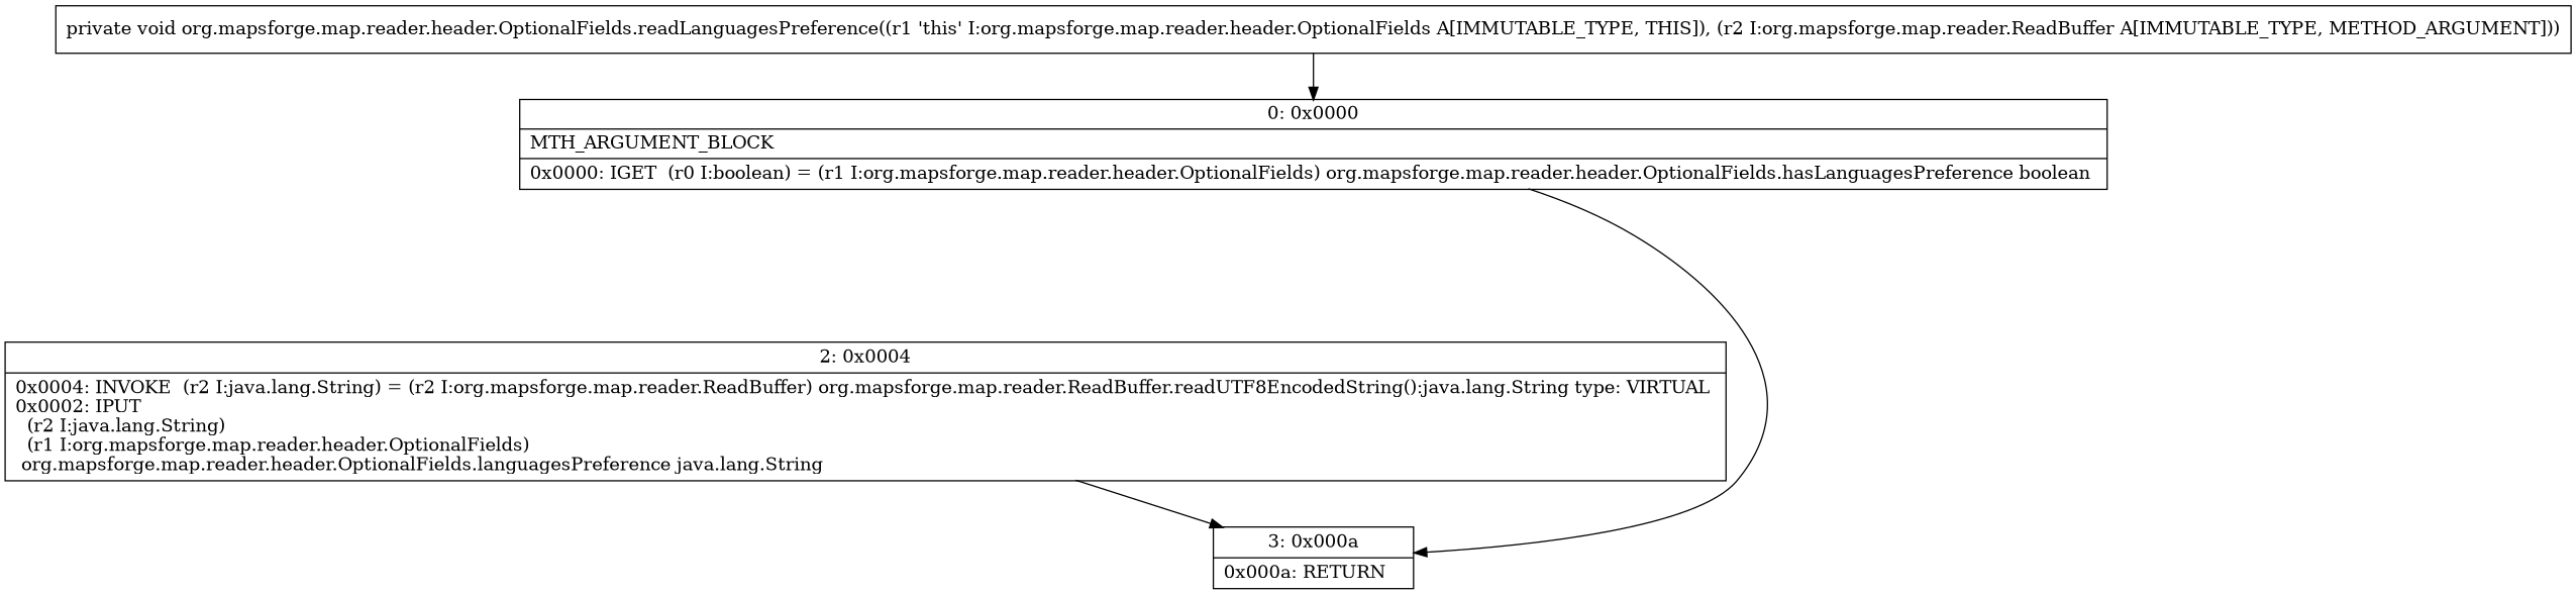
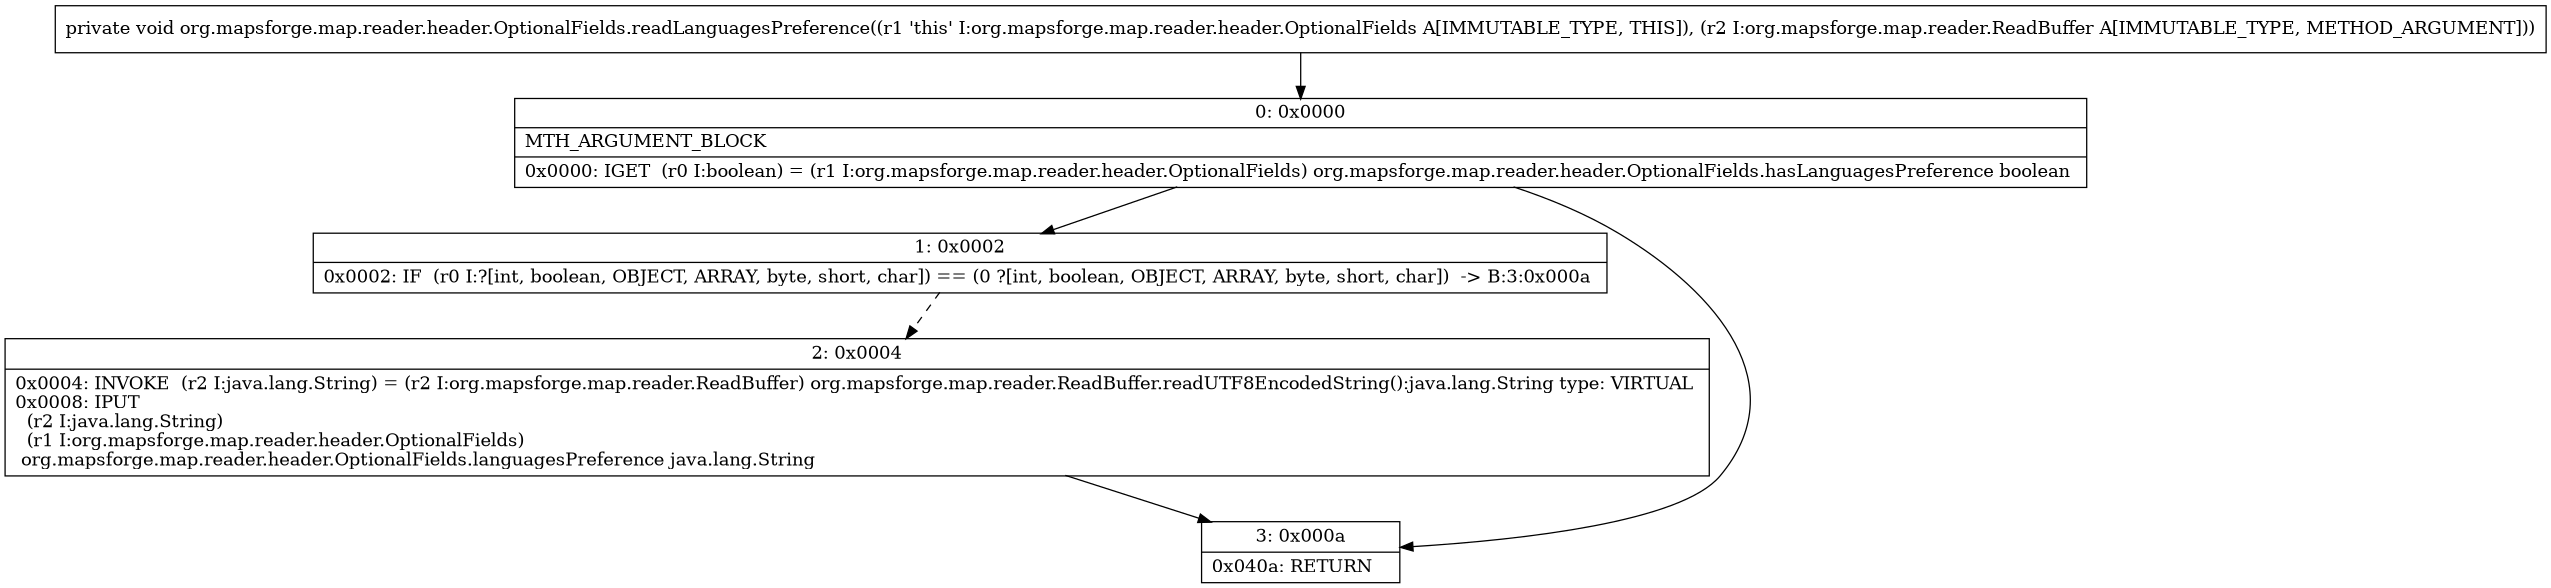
  digraph {
    node [shape=record]
    n1 [label="{0\:\ 0x0000|MTH_ARGUMENT_BLOCK\l|0x0000: IGET  (r0 I:boolean) = (r1 I:org.mapsforge.map.reader.header.OptionalFields) org.mapsforge.map.reader.header.OptionalFields.hasLanguagesPreference boolean \l}"]
-   n3 [label="{3\:\ 0x000a|0x000a: RETURN   \l}"]
-   n4 [label="{2\:\ 0x0004|0x0004: INVOKE  (r2 I:java.lang.String) = (r2 I:org.mapsforge.map.reader.ReadBuffer) org.mapsforge.map.reader.ReadBuffer.readUTF8EncodedString():java.lang.String type: VIRTUAL \l0x0002: IPUT  \l  (r2 I:java.lang.String)\l  (r1 I:org.mapsforge.map.reader.header.OptionalFields)\l org.mapsforge.map.reader.header.OptionalFields.languagesPreference java.lang.String \l}"]
+   n2 [label="{1\:\ 0x0002|0x0002: IF  (r0 I:?[int, boolean, OBJECT, ARRAY, byte, short, char]) == (0 ?[int, boolean, OBJECT, ARRAY, byte, short, char])  \-\> B:3:0x000a \l}"]
+   n3 [label="{3\:\ 0x000a|0x040a: RETURN   \l}"]
+   n4 [label="{2\:\ 0x0004|0x0004: INVOKE  (r2 I:java.lang.String) = (r2 I:org.mapsforge.map.reader.ReadBuffer) org.mapsforge.map.reader.ReadBuffer.readUTF8EncodedString():java.lang.String type: VIRTUAL \l0x0008: IPUT  \l  (r2 I:java.lang.String)\l  (r1 I:org.mapsforge.map.reader.header.OptionalFields)\l org.mapsforge.map.reader.header.OptionalFields.languagesPreference java.lang.String \l}"]
    n5 [label="{private void org.mapsforge.map.reader.header.OptionalFields.readLanguagesPreference((r1 'this' I:org.mapsforge.map.reader.header.OptionalFields A[IMMUTABLE_TYPE, THIS]), (r2 I:org.mapsforge.map.reader.ReadBuffer A[IMMUTABLE_TYPE, METHOD_ARGUMENT])) }"]
+   n1 -> n2
    n1 -> n3
+   n2 -> n4 [style=dashed]
    n4 -> n3
    n5 -> n1
  }
